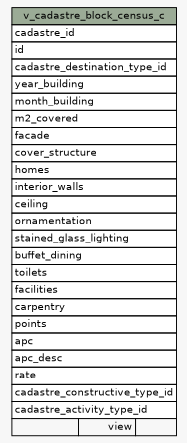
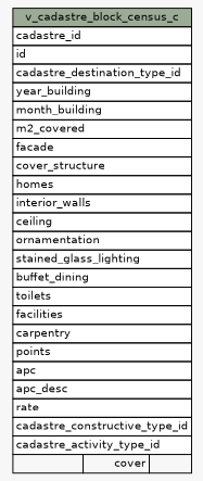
  digraph {
    bgcolor="#f7f7f7"
    rankdir=RL
    fontname="DejaVu Sans"
-   n1 [fontname="DejaVu Sans" fontsize=11 label=<     <TABLE BORDER="0" CELLBORDER="1" CELLSPACING="0" BGCOLOR="#ffffff">       <TR><TD PORT="v_cadastre_block_census_c.heading" COLSPAN="3" BGCOLOR="#9bab96" ALIGN="CENTER">v_cadastre_block_census_c</TD></TR>       <TR><TD PORT="cadastre_id" COLSPAN="3" ALIGN="LEFT">cadastre_id</TD></TR>       <TR><TD PORT="id" COLSPAN="3" ALIGN="LEFT">id</TD></TR>       <TR><TD PORT="cadastre_destination_type_id" COLSPAN="3" ALIGN="LEFT">cadastre_destination_type_id</TD></TR>       <TR><TD PORT="year_building" COLSPAN="3" ALIGN="LEFT">year_building</TD></TR>       <TR><TD PORT="month_building" COLSPAN="3" ALIGN="LEFT">month_building</TD></TR>       <TR><TD PORT="m2_covered" COLSPAN="3" ALIGN="LEFT">m2_covered</TD></TR>       <TR><TD PORT="facade" COLSPAN="3" ALIGN="LEFT">facade</TD></TR>       <TR><TD PORT="cover_structure" COLSPAN="3" ALIGN="LEFT">cover_structure</TD></TR>       <TR><TD PORT="homes" COLSPAN="3" ALIGN="LEFT">homes</TD></TR>       <TR><TD PORT="interior_walls" COLSPAN="3" ALIGN="LEFT">interior_walls</TD></TR>       <TR><TD PORT="ceiling" COLSPAN="3" ALIGN="LEFT">ceiling</TD></TR>       <TR><TD PORT="ornamentation" COLSPAN="3" ALIGN="LEFT">ornamentation</TD></TR>       <TR><TD PORT="stained_glass_lighting" COLSPAN="3" ALIGN="LEFT">stained_glass_lighting</TD></TR>       <TR><TD PORT="buffet_dining" COLSPAN="3" ALIGN="LEFT">buffet_dining</TD></TR>       <TR><TD PORT="toilets" COLSPAN="3" ALIGN="LEFT">toilets</TD></TR>       <TR><TD PORT="facilities" COLSPAN="3" ALIGN="LEFT">facilities</TD></TR>       <TR><TD PORT="carpentry" COLSPAN="3" ALIGN="LEFT">carpentry</TD></TR>       <TR><TD PORT="points" COLSPAN="3" ALIGN="LEFT">points</TD></TR>       <TR><TD PORT="apc" COLSPAN="3" ALIGN="LEFT">apc</TD></TR>       <TR><TD PORT="apc_desc" COLSPAN="3" ALIGN="LEFT">apc_desc</TD></TR>       <TR><TD PORT="rate" COLSPAN="3" ALIGN="LEFT">rate</TD></TR>       <TR><TD PORT="cadastre_constructive_type_id" COLSPAN="3" ALIGN="LEFT">cadastre_constructive_type_id</TD></TR>       <TR><TD PORT="cadastre_activity_type_id" COLSPAN="3" ALIGN="LEFT">cadastre_activity_type_id</TD></TR>       <TR><TD ALIGN="LEFT" BGCOLOR="#f7f7f7">  </TD><TD ALIGN="RIGHT" BGCOLOR="#f7f7f7">view</TD><TD ALIGN="RIGHT" BGCOLOR="#f7f7f7">  </TD></TR>     </TABLE>> shape=plaintext]
+   n1 [fontname="DejaVu Sans" fontsize=11 label=<     <TABLE BORDER="0" CELLBORDER="1" CELLSPACING="0" BGCOLOR="#ffffff">       <TR><TD PORT="v_cadastre_block_census_c.heading" COLSPAN="3" BGCOLOR="#9bab96" ALIGN="CENTER">v_cadastre_block_census_c</TD></TR>       <TR><TD PORT="cadastre_id" COLSPAN="3" ALIGN="LEFT">cadastre_id</TD></TR>       <TR><TD PORT="id" COLSPAN="3" ALIGN="LEFT">id</TD></TR>       <TR><TD PORT="cadastre_destination_type_id" COLSPAN="3" ALIGN="LEFT">cadastre_destination_type_id</TD></TR>       <TR><TD PORT="year_building" COLSPAN="3" ALIGN="LEFT">year_building</TD></TR>       <TR><TD PORT="month_building" COLSPAN="3" ALIGN="LEFT">month_building</TD></TR>       <TR><TD PORT="m2_covered" COLSPAN="3" ALIGN="LEFT">m2_covered</TD></TR>       <TR><TD PORT="facade" COLSPAN="3" ALIGN="LEFT">facade</TD></TR>       <TR><TD PORT="cover_structure" COLSPAN="3" ALIGN="LEFT">cover_structure</TD></TR>       <TR><TD PORT="homes" COLSPAN="3" ALIGN="LEFT">homes</TD></TR>       <TR><TD PORT="interior_walls" COLSPAN="3" ALIGN="LEFT">interior_walls</TD></TR>       <TR><TD PORT="ceiling" COLSPAN="3" ALIGN="LEFT">ceiling</TD></TR>       <TR><TD PORT="ornamentation" COLSPAN="3" ALIGN="LEFT">ornamentation</TD></TR>       <TR><TD PORT="stained_glass_lighting" COLSPAN="3" ALIGN="LEFT">stained_glass_lighting</TD></TR>       <TR><TD PORT="buffet_dining" COLSPAN="3" ALIGN="LEFT">buffet_dining</TD></TR>       <TR><TD PORT="toilets" COLSPAN="3" ALIGN="LEFT">toilets</TD></TR>       <TR><TD PORT="facilities" COLSPAN="3" ALIGN="LEFT">facilities</TD></TR>       <TR><TD PORT="carpentry" COLSPAN="3" ALIGN="LEFT">carpentry</TD></TR>       <TR><TD PORT="points" COLSPAN="3" ALIGN="LEFT">points</TD></TR>       <TR><TD PORT="apc" COLSPAN="3" ALIGN="LEFT">apc</TD></TR>       <TR><TD PORT="apc_desc" COLSPAN="3" ALIGN="LEFT">apc_desc</TD></TR>       <TR><TD PORT="rate" COLSPAN="3" ALIGN="LEFT">rate</TD></TR>       <TR><TD PORT="cadastre_constructive_type_id" COLSPAN="3" ALIGN="LEFT">cadastre_constructive_type_id</TD></TR>       <TR><TD PORT="cadastre_activity_type_id" COLSPAN="3" ALIGN="LEFT">cadastre_activity_type_id</TD></TR>       <TR><TD ALIGN="LEFT" BGCOLOR="#f7f7f7">  </TD><TD ALIGN="RIGHT" BGCOLOR="#f7f7f7">cover</TD><TD ALIGN="RIGHT" BGCOLOR="#f7f7f7">  </TD></TR>     </TABLE>> shape=plaintext]
  }
